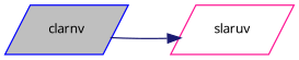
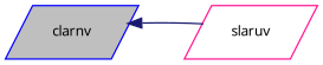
  digraph {
    rankdir=LR
    fontname="Noto Sans"
    node [fontname="Noto Sans" fontsize=10 shape=parallelogram style=filled]
    n1 [color=blue fillcolor=grey75 fontcolor=black height=0.2 label=clarnv width=0.4]
    n2 [color=deeppink fillcolor=white height=0.2 label=slaruv width=0.4]
-   n1 -> n2 [color=midnightblue fontname="Noto Sans" fontsize=10 labelfontname=Helvetica labelfontsize=10 style=solid]
+   n2 -> n1 [color=midnightblue fontname="Noto Sans" fontsize=10 labelfontname=Helvetica labelfontsize=10 style=solid]
  }
